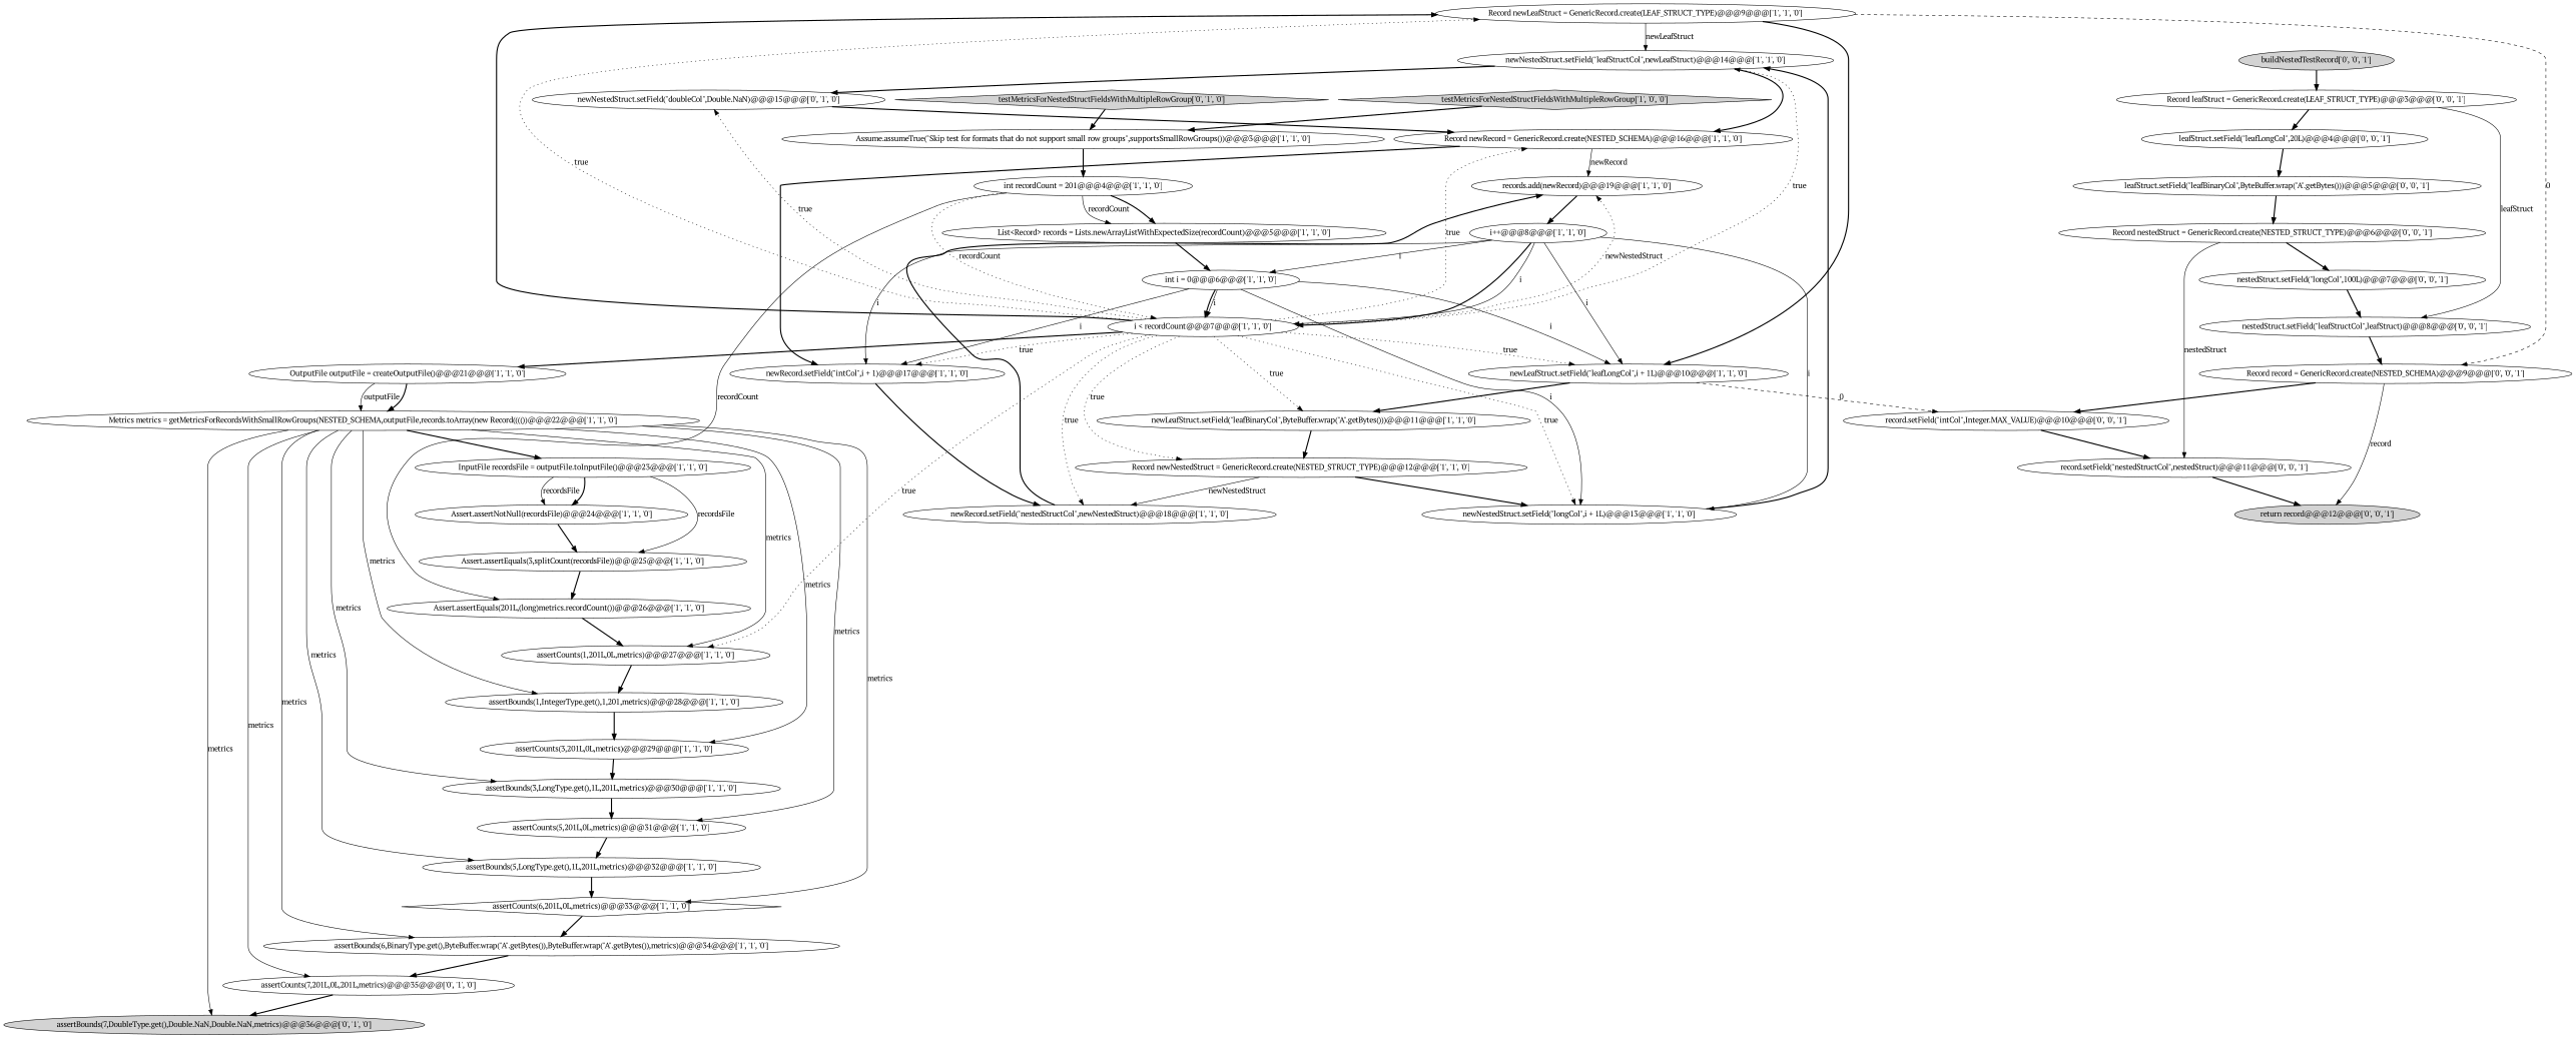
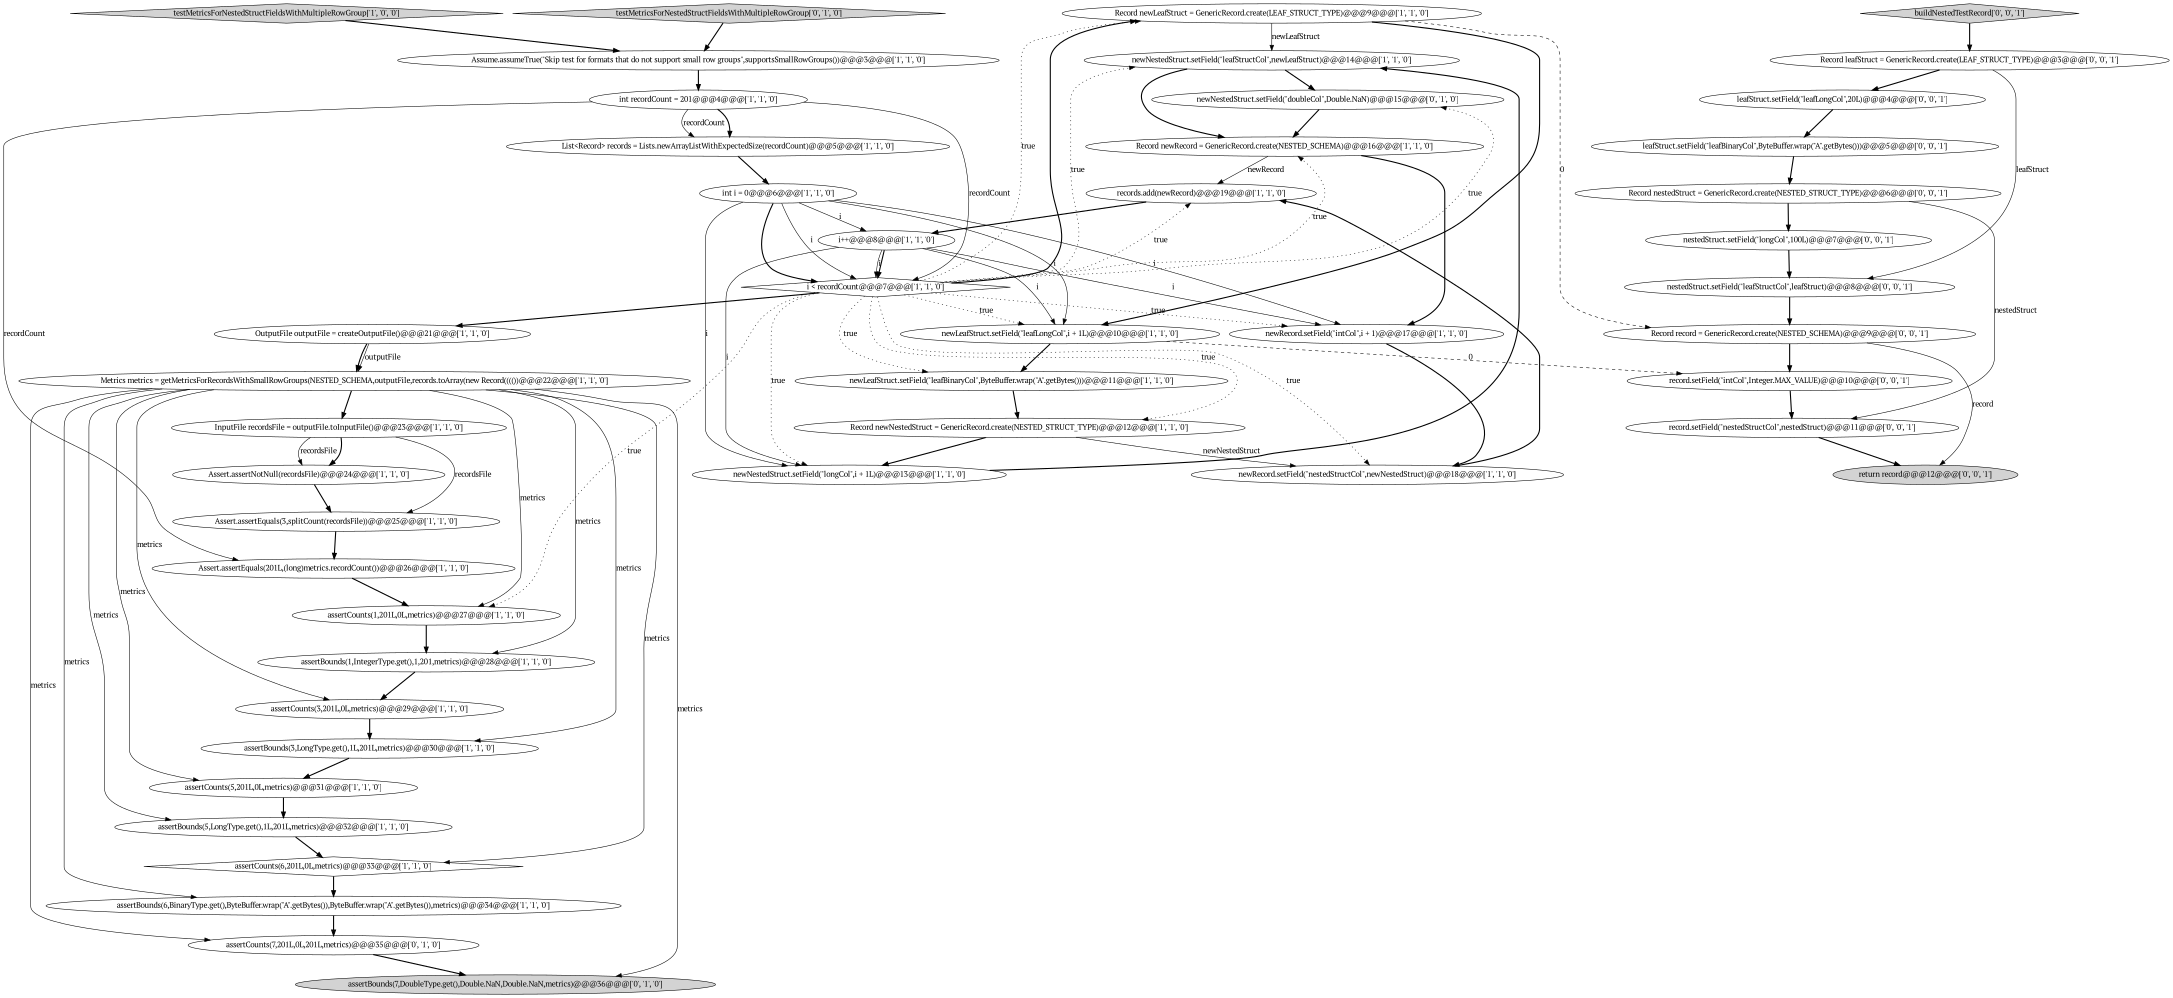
  digraph {
    fontname="PT Serif"
    node [fillcolor=white fontname="PT Serif" shape=ellipse style=filled]
    edge [fontname="PT Serif" style=bold]
    n1 [label="Record newLeafStruct = GenericRecord.create(LEAF_STRUCT_TYPE)@@@9@@@['1', '1', '0']"]
    n2 [label="newNestedStruct.setField(\"leafStructCol\",newLeafStruct)@@@14@@@['1', '1', '0']"]
    n3 [label="Record record = GenericRecord.create(NESTED_SCHEMA)@@@9@@@['0', '0', '1']"]
    n4 [label="newLeafStruct.setField(\"leafLongCol\",i + 1L)@@@10@@@['1', '1', '0']"]
    n5 [label="newNestedStruct.setField(\"doubleCol\",Double.NaN)@@@15@@@['0', '1', '0']"]
    n6 [label="Record newRecord = GenericRecord.create(NESTED_SCHEMA)@@@16@@@['1', '1', '0']"]
    n7 [fillcolor=lightgray label="return record@@@12@@@['0', '0', '1']"]
    n8 [label="record.setField(\"intCol\",Integer.MAX_VALUE)@@@10@@@['0', '0', '1']"]
    n9 [label="newLeafStruct.setField(\"leafBinaryCol\",ByteBuffer.wrap(\"A\".getBytes()))@@@11@@@['1', '1', '0']"]
    n10 [label="records.add(newRecord)@@@19@@@['1', '1', '0']"]
    n11 [label="newRecord.setField(\"intCol\",i + 1)@@@17@@@['1', '1', '0']"]
    n12 [label="assertBounds(6,BinaryType.get(),ByteBuffer.wrap(\"A\".getBytes()),ByteBuffer.wrap(\"A\".getBytes()),metrics)@@@34@@@['1', '1', '0']"]
    n13 [label="assertCounts(7,201L,0L,201L,metrics)@@@35@@@['0', '1', '0']"]
    n14 [fillcolor=lightgray label="assertBounds(7,DoubleType.get(),Double.NaN,Double.NaN,metrics)@@@36@@@['0', '1', '0']"]
-   n15 [label="i < recordCount@@@7@@@['1', '1', '0']"]
+   n15 [label="i < recordCount@@@7@@@['1', '1', '0']" shape=diamond]
    n16 [label="newRecord.setField(\"nestedStructCol\",newNestedStruct)@@@18@@@['1', '1', '0']"]
    n17 [label="OutputFile outputFile = createOutputFile()@@@21@@@['1', '1', '0']"]
    n18 [label="Record newNestedStruct = GenericRecord.create(NESTED_STRUCT_TYPE)@@@12@@@['1', '1', '0']"]
    n19 [label="newNestedStruct.setField(\"longCol\",i + 1L)@@@13@@@['1', '1', '0']"]
    n20 [label="assertCounts(1,201L,0L,metrics)@@@27@@@['1', '1', '0']"]
    n21 [label="i++@@@8@@@['1', '1', '0']"]
    n22 [label="Metrics metrics = getMetricsForRecordsWithSmallRowGroups(NESTED_SCHEMA,outputFile,records.toArray(new Record(((())@@@22@@@['1', '1', '0']"]
    n23 [label="assertCounts(3,201L,0L,metrics)@@@29@@@['1', '1', '0']"]
    n24 [label="assertBounds(3,LongType.get(),1L,201L,metrics)@@@30@@@['1', '1', '0']"]
    n25 [label="assertCounts(5,201L,0L,metrics)@@@31@@@['1', '1', '0']"]
    n26 [label="InputFile recordsFile = outputFile.toInputFile()@@@23@@@['1', '1', '0']"]
    n27 [label="Assert.assertEquals(3,splitCount(recordsFile))@@@25@@@['1', '1', '0']"]
    n28 [label="Assert.assertNotNull(recordsFile)@@@24@@@['1', '1', '0']"]
    n29 [label="Assert.assertEquals(201L,(long)metrics.recordCount())@@@26@@@['1', '1', '0']"]
    n30 [label="assertBounds(5,LongType.get(),1L,201L,metrics)@@@32@@@['1', '1', '0']"]
    n31 [label="assertCounts(6,201L,0L,metrics)@@@33@@@['1', '1', '0']" shape=diamond]
    n32 [label="assertBounds(1,IntegerType.get(),1,201,metrics)@@@28@@@['1', '1', '0']"]
-   n33 [fillcolor=lightgray label="buildNestedTestRecord['0', '0', '1']"]
+   n33 [fillcolor=lightgray label="buildNestedTestRecord['0', '0', '1']" shape=diamond]
    n34 [label="Record leafStruct = GenericRecord.create(LEAF_STRUCT_TYPE)@@@3@@@['0', '0', '1']"]
    n35 [label="nestedStruct.setField(\"leafStructCol\",leafStruct)@@@8@@@['0', '0', '1']"]
    n36 [label="leafStruct.setField(\"leafLongCol\",20L)@@@4@@@['0', '0', '1']"]
    n37 [label="int i = 0@@@6@@@['1', '1', '0']"]
    n38 [label="record.setField(\"nestedStructCol\",nestedStruct)@@@11@@@['0', '0', '1']"]
    n39 [label="leafStruct.setField(\"leafBinaryCol\",ByteBuffer.wrap(\"A\".getBytes()))@@@5@@@['0', '0', '1']"]
    n40 [label="Record nestedStruct = GenericRecord.create(NESTED_STRUCT_TYPE)@@@6@@@['0', '0', '1']"]
    n41 [label="nestedStruct.setField(\"longCol\",100L)@@@7@@@['0', '0', '1']"]
    n42 [label="List<Record> records = Lists.newArrayListWithExpectedSize(recordCount)@@@5@@@['1', '1', '0']"]
    n43 [fillcolor=lightgray label="testMetricsForNestedStructFieldsWithMultipleRowGroup['1', '0', '0']" shape=diamond]
    n44 [label="Assume.assumeTrue(\"Skip test for formats that do not support small row groups\",supportsSmallRowGroups())@@@3@@@['1', '1', '0']"]
    n45 [label="int recordCount = 201@@@4@@@['1', '1', '0']"]
    n46 [fillcolor=lightgray label="testMetricsForNestedStructFieldsWithMultipleRowGroup['0', '1', '0']" shape=diamond]
    n1 -> n2 [label=newLeafStruct style=solid]
    n1 -> n3 [label=0 style=dashed]
    n1 -> n4
    n2 -> n5
    n2 -> n6
    n3 -> n7 [label=record style=solid]
    n3 -> n8
    n4 -> n8 [label=0 style=dashed]
    n4 -> n9
    n5 -> n6
    n6 -> n10 [label=newRecord style=solid]
    n6 -> n11
    n8 -> n38
    n9 -> n18
    n10 -> n21
    n11 -> n16
    n12 -> n13
    n13 -> n14
    n15 -> n1
    n15 -> n1 [label=true style=dotted]
    n15 -> n2 [label=true style=dotted]
    n15 -> n4 [label=true style=dotted]
    n15 -> n5 [label=true style=dotted]
    n15 -> n6 [label=true style=dotted]
    n15 -> n9 [label=true style=dotted]
-   n15 -> n10 [label=newNestedStruct style=dotted]
+   n15 -> n10 [label=true style=dotted]
    n15 -> n11 [label=true style=dotted]
    n15 -> n16 [label=true style=dotted]
    n15 -> n17
    n15 -> n18 [label=true style=dotted]
    n15 -> n19 [label=true style=dotted]
    n15 -> n20 [label=true style=dotted]
    n16 -> n10
    n17 -> n22 [label=outputFile style=solid]
    n17 -> n22
    n18 -> n16 [label=newNestedStruct style=solid]
    n18 -> n19
    n19 -> n2
    n20 -> n32
    n21 -> n4 [label=i style=solid]
    n21 -> n11 [label=i style=solid]
    n21 -> n15
    n21 -> n15 [label=i style=solid]
    n21 -> n19 [label=i style=solid]
    n22 -> n12 [label=metrics style=solid]
    n22 -> n13 [label=metrics style=solid]
    n22 -> n14 [label=metrics style=solid]
    n22 -> n20 [label=metrics style=solid]
    n22 -> n23 [label=metrics style=solid]
    n22 -> n24 [label=metrics style=solid]
    n22 -> n25 [label=metrics style=solid]
    n22 -> n26
    n22 -> n30 [label=metrics style=solid]
    n22 -> n31 [label=metrics style=solid]
    n22 -> n32 [label=metrics style=solid]
    n23 -> n24
    n24 -> n25
    n25 -> n30
    n26 -> n27 [label=recordsFile style=solid]
    n26 -> n28
    n26 -> n28 [label=recordsFile style=solid]
    n27 -> n29
    n28 -> n27
    n29 -> n20
    n30 -> n31
    n31 -> n12
    n32 -> n23
    n33 -> n34
    n34 -> n35 [label=leafStruct style=solid]
    n34 -> n36
    n35 -> n3
    n36 -> n39
    n37 -> n4 [label=i style=solid]
    n37 -> n11 [label=i style=solid]
    n37 -> n15
    n37 -> n15 [label=i style=solid]
    n37 -> n19 [label=i style=solid]
-   n21 -> n37 [label=i style=solid]
+   n37 -> n21 [label=i style=solid]
    n38 -> n7
    n39 -> n40
    n40 -> n38 [label=nestedStruct style=solid]
    n40 -> n41
    n41 -> n35
    n42 -> n37
    n43 -> n44
    n44 -> n45
-   n45 -> n15 [label=recordCount style=dotted]
+   n45 -> n15 [label=recordCount style=solid]
    n45 -> n29 [label=recordCount style=solid]
    n45 -> n42
    n45 -> n42 [label=recordCount style=solid]
    n46 -> n44
  }
